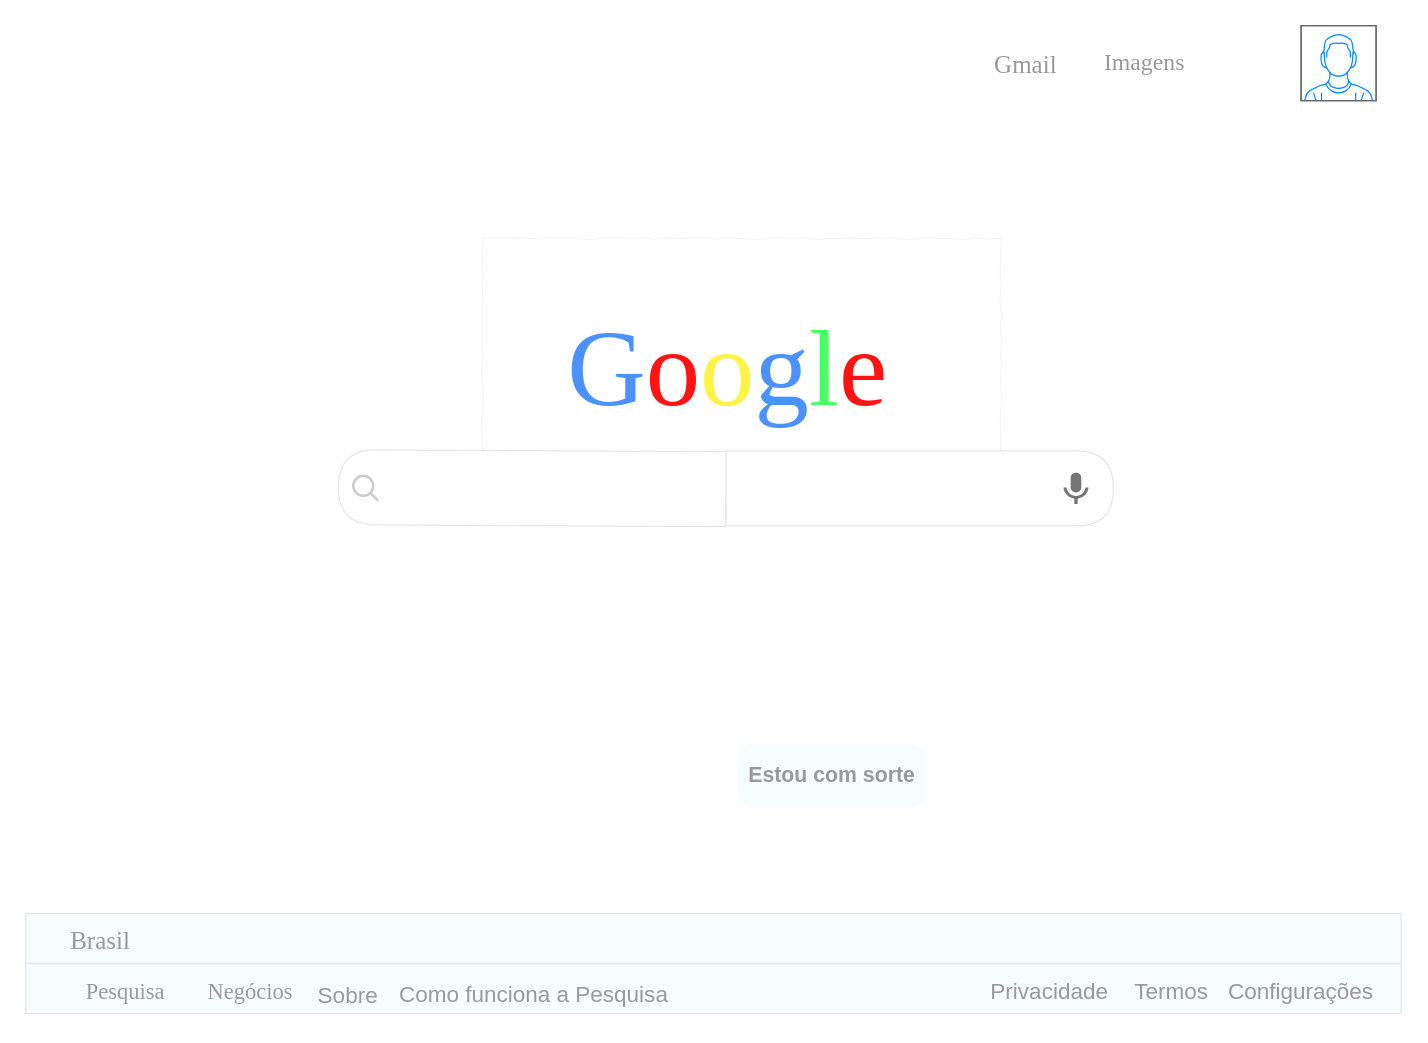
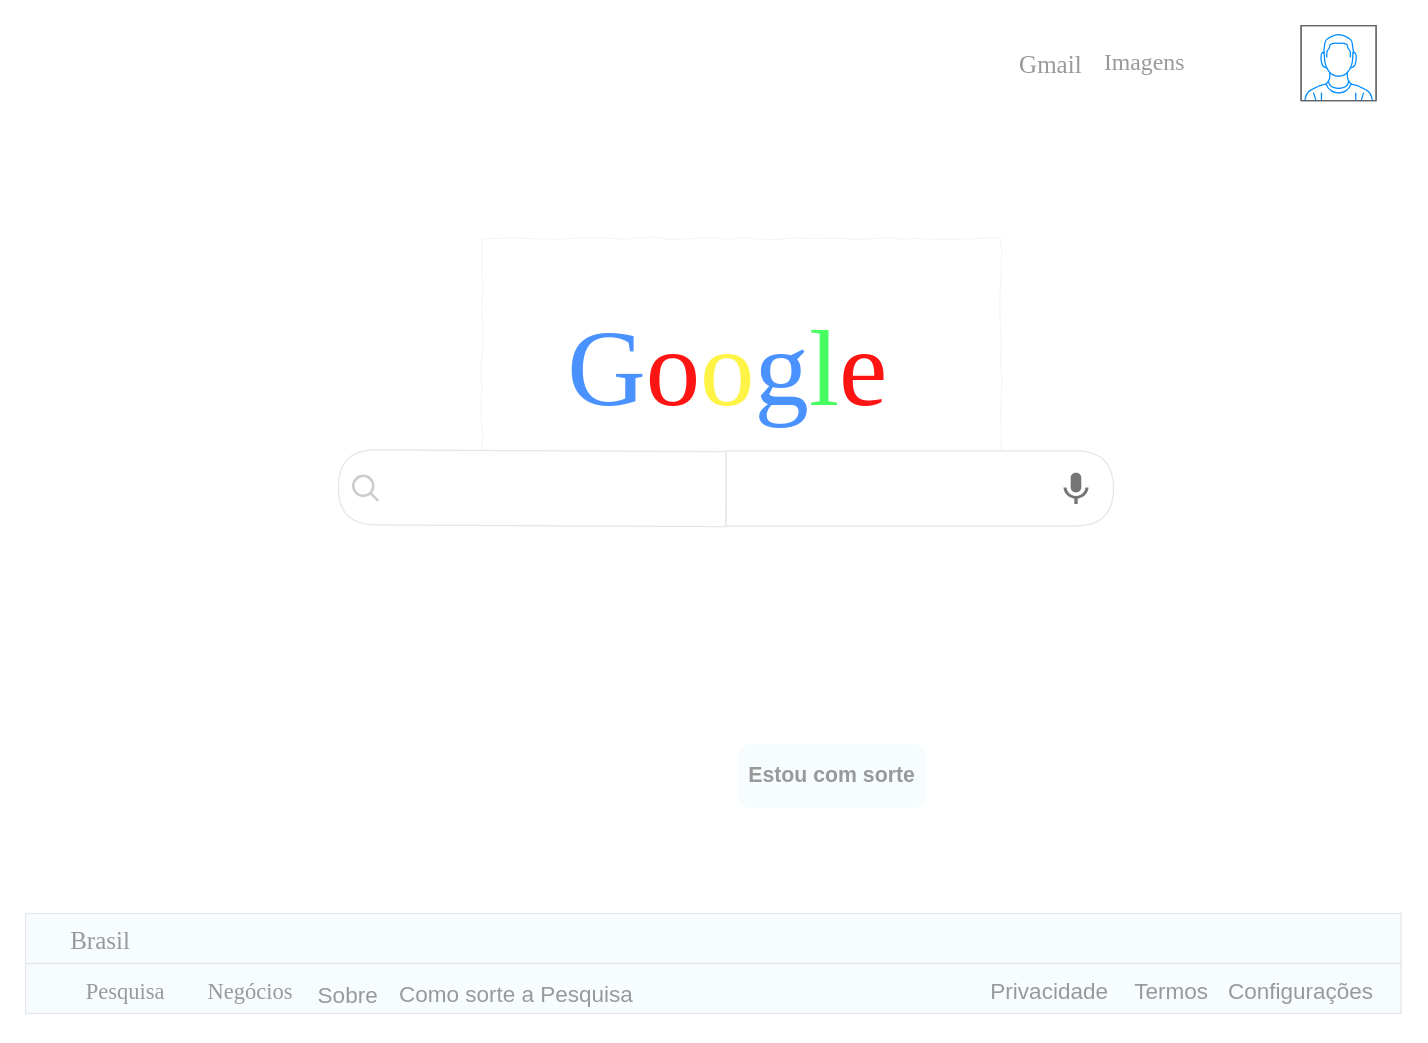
  <mxCell id="0" />
  <mxCell id="1" parent="0" />
  <mxCell id="2" value="&lt;font style=&quot;font-size: 87px;&quot;&gt;&lt;font style=&quot;font-size: 87px;&quot; color=&quot;#4a92ff&quot;&gt;G&lt;/font&gt;&lt;font color=&quot;#ff1414&quot; style=&quot;font-size: 87px;&quot;&gt;o&lt;/font&gt;&lt;font color=&quot;#fff345&quot; style=&quot;font-size: 87px;&quot;&gt;o&lt;/font&gt;&lt;font style=&quot;font-size: 87px;&quot; color=&quot;#4a92ff&quot;&gt;g&lt;/font&gt;&lt;font color=&quot;#47ff60&quot; style=&quot;font-size: 87px;&quot;&gt;l&lt;/font&gt;&lt;font color=&quot;#ff1414&quot; style=&quot;font-size: 87px;&quot;&gt;e&lt;/font&gt;&lt;font color=&quot;#fff345&quot; style=&quot;font-size: 87px;&quot;&gt;&amp;nbsp;&lt;/font&gt;&lt;/font&gt;" style="whiteSpace=wrap;html=1;rounded=0;shadow=0;labelBackgroundColor=none;strokeWidth=1;fontFamily=Sans-Serif Product Sans;fontSize=87;align=center;comic=1;fontSource=https%3A%2F%2Ffonts.googleapis.com%2Fcss%3Ffamily%3DSans-Serif%2BProduct%2BSans;strokeColor=#F5F5F5;fillColor=none;" parent="1" vertex="1"><mxGeometry x="385" y="190" width="415" height="210" as="geometry" /></mxCell>
  <mxCell id="3" value="&lt;font&gt;Estou com sorte&lt;/font&gt;" style="strokeWidth=1;shadow=0;dashed=0;align=center;html=1;shape=mxgraph.mockup.buttons.button;mainText=;buttonStyle=round;fontSize=17;fontStyle=1;whiteSpace=wrap;fillColor=#F7FCFF;fontColor=#999999;strokeColor=#F7FEFF;" vertex="1" parent="1"><mxGeometry x="590" y="595" width="150" height="50" as="geometry" /></mxCell>
- <mxCell id="4" value="Gmail" style="text;html=1;strokeColor=none;fillColor=none;align=center;verticalAlign=middle;whiteSpace=wrap;rounded=0;shadow=0;sketch=0;fontFamily=Sans-Serif Product Sans;fontSize=20;fontColor=#999999;" vertex="1" parent="1"><mxGeometry x="800" y="40" width="40" height="20" as="geometry" /></mxCell>
+ <mxCell id="4" value="Gmail" style="text;html=1;strokeColor=none;fillColor=none;align=center;verticalAlign=middle;whiteSpace=wrap;rounded=0;shadow=0;sketch=0;fontFamily=Sans-Serif Product Sans;fontSize=20;fontColor=#999999;" vertex="1" parent="1"><mxGeometry x="820" y="40" width="40" height="20" as="geometry" /></mxCell>
  <mxCell id="5" value="Imagens" style="text;html=1;strokeColor=none;fillColor=none;align=center;verticalAlign=middle;whiteSpace=wrap;rounded=0;shadow=0;sketch=0;fontFamily=Sans-Serif Product Sans;fontSize=19;fontColor=#999999;" vertex="1" parent="1"><mxGeometry x="870" y="40" width="90" height="20" as="geometry" /></mxCell>
  <mxCell id="6" value="" style="verticalLabelPosition=bottom;shadow=0;dashed=0;align=center;html=1;verticalAlign=top;strokeWidth=1;shape=mxgraph.mockup.containers.userMale;strokeColor=#666666;strokeColor2=#008cff;sketch=0;fontFamily=Sans-Serif Product Sans;fontSize=19;fontColor=#666666;fillColor=none;" vertex="1" parent="1"><mxGeometry x="1040" y="20" width="60" height="60" as="geometry" /></mxCell>
  <mxCell id="7" value="" style="rounded=0;whiteSpace=wrap;html=1;shadow=0;sketch=0;fontFamily=Sans-Serif Product Sans;fontSize=87;fontColor=#666666;labelBackgroundColor=#CCFFFF;fillColor=#F7FCFF;strokeColor=#E6E6E6;" vertex="1" parent="1"><mxGeometry y="730" width="1100" height="40" as="geometry" x="20" /></mxCell>
  <mxCell id="8" value="" style="rounded=0;whiteSpace=wrap;html=1;shadow=0;sketch=0;fontFamily=Sans-Serif Product Sans;fontSize=87;fillColor=#F7FCFF;strokeColor=#E6E6E6;" vertex="1" parent="1"><mxGeometry y="770" width="1100" height="40" as="geometry" x="20" /></mxCell>
  <mxCell id="9" value="&lt;font style=&quot;font-size: 18px&quot;&gt;Pesquisa&lt;/font&gt;" style="text;html=1;strokeColor=none;fillColor=none;align=center;verticalAlign=middle;whiteSpace=wrap;rounded=0;shadow=0;sketch=0;fontFamily=Sans-Serif Product Sans;fontSize=87;fontColor=#999999;" vertex="1" parent="1"><mxGeometry x="80" y="760" width="40" height="20" as="geometry" /></mxCell>
  <mxCell id="10" value="&lt;font style=&quot;font-size: 18px&quot;&gt;Negócios&lt;/font&gt;" style="text;html=1;strokeColor=none;fillColor=none;align=center;verticalAlign=middle;whiteSpace=wrap;rounded=0;shadow=0;sketch=0;fontFamily=Sans-Serif Product Sans;fontSize=87;fontColor=#999999;" vertex="1" parent="1"><mxGeometry x="180" y="760" width="40" height="20" as="geometry" /></mxCell>
  <mxCell id="11" value="&lt;span style=&quot;font-family: helvetica, arial, sans-serif; font-style: normal; font-weight: 400; letter-spacing: normal; text-align: center; text-indent: 0px; text-transform: none; word-spacing: 0px; display: inline; float: none;&quot;&gt;&lt;font style=&quot;font-size: 18px&quot;&gt;Sobre&lt;/font&gt;&lt;/span&gt;" style="text;whiteSpace=wrap;html=1;fontSize=87;fontFamily=Sans-Serif Product Sans;fontColor=#999999;" vertex="1" parent="1"><mxGeometry x="252" y="713" width="80" height="30" as="geometry" /></mxCell>
- <mxCell id="12" value="&lt;span style=&quot;font-family: helvetica, arial, sans-serif; font-style: normal; font-weight: 400; letter-spacing: normal; text-align: center; text-indent: 0px; text-transform: none; word-spacing: 0px; display: inline; float: none;&quot;&gt;&lt;font style=&quot;font-size: 18px&quot;&gt;Como funciona a Pesquisa&lt;/font&gt;&lt;/span&gt;" style="text;whiteSpace=wrap;html=1;fontSize=87;fontFamily=Sans-Serif Product Sans;fontColor=#999999;" vertex="1" parent="1"><mxGeometry x="317" y="712" width="220" height="100" as="geometry" /></mxCell>
+ <mxCell id="12" value="&lt;span style=&quot;font-family: helvetica, arial, sans-serif; font-style: normal; font-weight: 400; letter-spacing: normal; text-align: center; text-indent: 0px; text-transform: none; word-spacing: 0px; display: inline; float: none;&quot;&gt;&lt;font style=&quot;font-size: 18px&quot;&gt;Como sorte a Pesquisa&lt;/font&gt;&lt;/span&gt;" style="text;whiteSpace=wrap;html=1;fontSize=87;fontFamily=Sans-Serif Product Sans;fontColor=#999999;" vertex="1" parent="1"><mxGeometry x="317" y="712" width="220" height="100" as="geometry" /></mxCell>
  <mxCell id="13" value="&lt;font style=&quot;font-size: 20px&quot;&gt;Brasil&lt;/font&gt;" style="text;html=1;strokeColor=none;fillColor=none;align=center;verticalAlign=middle;whiteSpace=wrap;rounded=0;shadow=0;sketch=0;fontFamily=Sans-Serif Product Sans;fontSize=87;fontColor=#999999;" vertex="1" parent="1"><mxGeometry x="60" y="720" width="40" height="20" as="geometry" /></mxCell>
  <mxCell id="14" value="&lt;span style=&quot;font-family: helvetica, arial, sans-serif; font-style: normal; font-weight: 400; letter-spacing: normal; text-align: center; text-indent: 0px; text-transform: none; word-spacing: 0px; display: inline; float: none;&quot;&gt;&lt;font style=&quot;font-size: 18px&quot;&gt;Privacidade&lt;/font&gt;&lt;/span&gt;" style="text;whiteSpace=wrap;html=1;fontSize=87;fontFamily=Sans-Serif Product Sans;fontColor=#999999;" vertex="1" parent="1"><mxGeometry x="790" y="710" width="80" height="100" as="geometry" /></mxCell>
  <mxCell id="15" value="&lt;span style=&quot;font-family: helvetica, arial, sans-serif; font-style: normal; font-weight: 400; letter-spacing: normal; text-align: center; text-indent: 0px; text-transform: none; word-spacing: 0px; display: inline; float: none;&quot;&gt;&lt;font style=&quot;font-size: 18px&quot;&gt;Termos&lt;/font&gt;&lt;/span&gt;" style="text;whiteSpace=wrap;html=1;fontSize=87;fontFamily=Sans-Serif Product Sans;fontColor=#999999;" vertex="1" parent="1"><mxGeometry x="905" y="710" width="80" height="100" as="geometry" /></mxCell>
  <mxCell id="16" value="&lt;span style=&quot;font-family: helvetica, arial, sans-serif; font-style: normal; font-weight: 400; letter-spacing: normal; text-align: center; text-indent: 0px; text-transform: none; word-spacing: 0px; display: inline; float: none;&quot;&gt;&lt;font style=&quot;font-size: 18px&quot;&gt;Configurações&lt;/font&gt;&lt;/span&gt;" style="text;whiteSpace=wrap;html=1;fontSize=87;fontFamily=Sans-Serif Product Sans;fontColor=#999999;" vertex="1" parent="1"><mxGeometry x="980" y="710" width="80" height="100" as="geometry" /></mxCell>
  <mxCell id="17" value="" style="shape=delay;whiteSpace=wrap;html=1;shadow=0;labelBackgroundColor=#CCFFFF;sketch=0;fontFamily=Sans-Serif Product Sans;fontSize=87;strokeColor=#E6E6E6;" vertex="1" parent="1"><mxGeometry x="580" y="360" width="310" height="60" as="geometry" /></mxCell>
  <mxCell id="18" value="" style="shape=delay;whiteSpace=wrap;html=1;shadow=0;labelBackgroundColor=#CCFFFF;sketch=0;fontFamily=Sans-Serif Product Sans;fontSize=87;fontColor=#999999;rotation=-179.7;strokeColor=#E6E6E6;" vertex="1" parent="1"><mxGeometry x="270" y="359.85" width="310" height="60" as="geometry" /></mxCell>
  <mxCell id="19" value="" style="dashed=0;connectable=0;html=1;fillColor=#757575;strokeColor=none;shape=mxgraph.gcp2.live;part=1;" vertex="1" parent="1"><mxGeometry x="850" y="377.5" width="20" height="25" as="geometry" /></mxCell>
  <mxCell id="20" value="" style="shape=image;html=1;verticalAlign=top;verticalLabelPosition=bottom;labelBackgroundColor=#ffffff;imageAspect=0;aspect=fixed;image=https://cdn3.iconfinder.com/data/icons/google-material-design-icons/48/ic_keyboard_48px-128.png;shadow=0;sketch=0;strokeColor=#E6E6E6;fillColor=#ffffff;fontFamily=Sans-Serif Product Sans;fontSize=87;fontColor=#999999;" vertex="1" parent="1"><mxGeometry x="800" y="375" width="30" height="30" as="geometry" /></mxCell>
  <mxCell id="21" value="" style="html=1;verticalLabelPosition=bottom;align=center;labelBackgroundColor=#ffffff;verticalAlign=top;strokeWidth=2;shadow=0;dashed=0;shape=mxgraph.ios7.icons.looking_glass;sketch=0;fillColor=#ffffff;fontFamily=Sans-Serif Product Sans;fontSize=87;fontColor=#999999;strokeColor=#CCCCCC;" vertex="1" parent="1"><mxGeometry x="282" y="380" width="20" height="20" as="geometry" /></mxCell>
  <mxCell id="22" value="" style="shape=image;html=1;verticalAlign=top;verticalLabelPosition=bottom;labelBackgroundColor=#ffffff;imageAspect=0;aspect=fixed;image=https://cdn3.iconfinder.com/data/icons/google-material-design-icons/48/ic_apps_48px-128.png;shadow=0;sketch=0;strokeColor=#F7FEFF;fillColor=#ffffff;fontFamily=Sans-Serif Product Sans;fontSize=87;fontColor=#999999;" vertex="1" parent="1"><mxGeometry x="970" y="30" width="40" height="40" as="geometry" /></mxCell>
